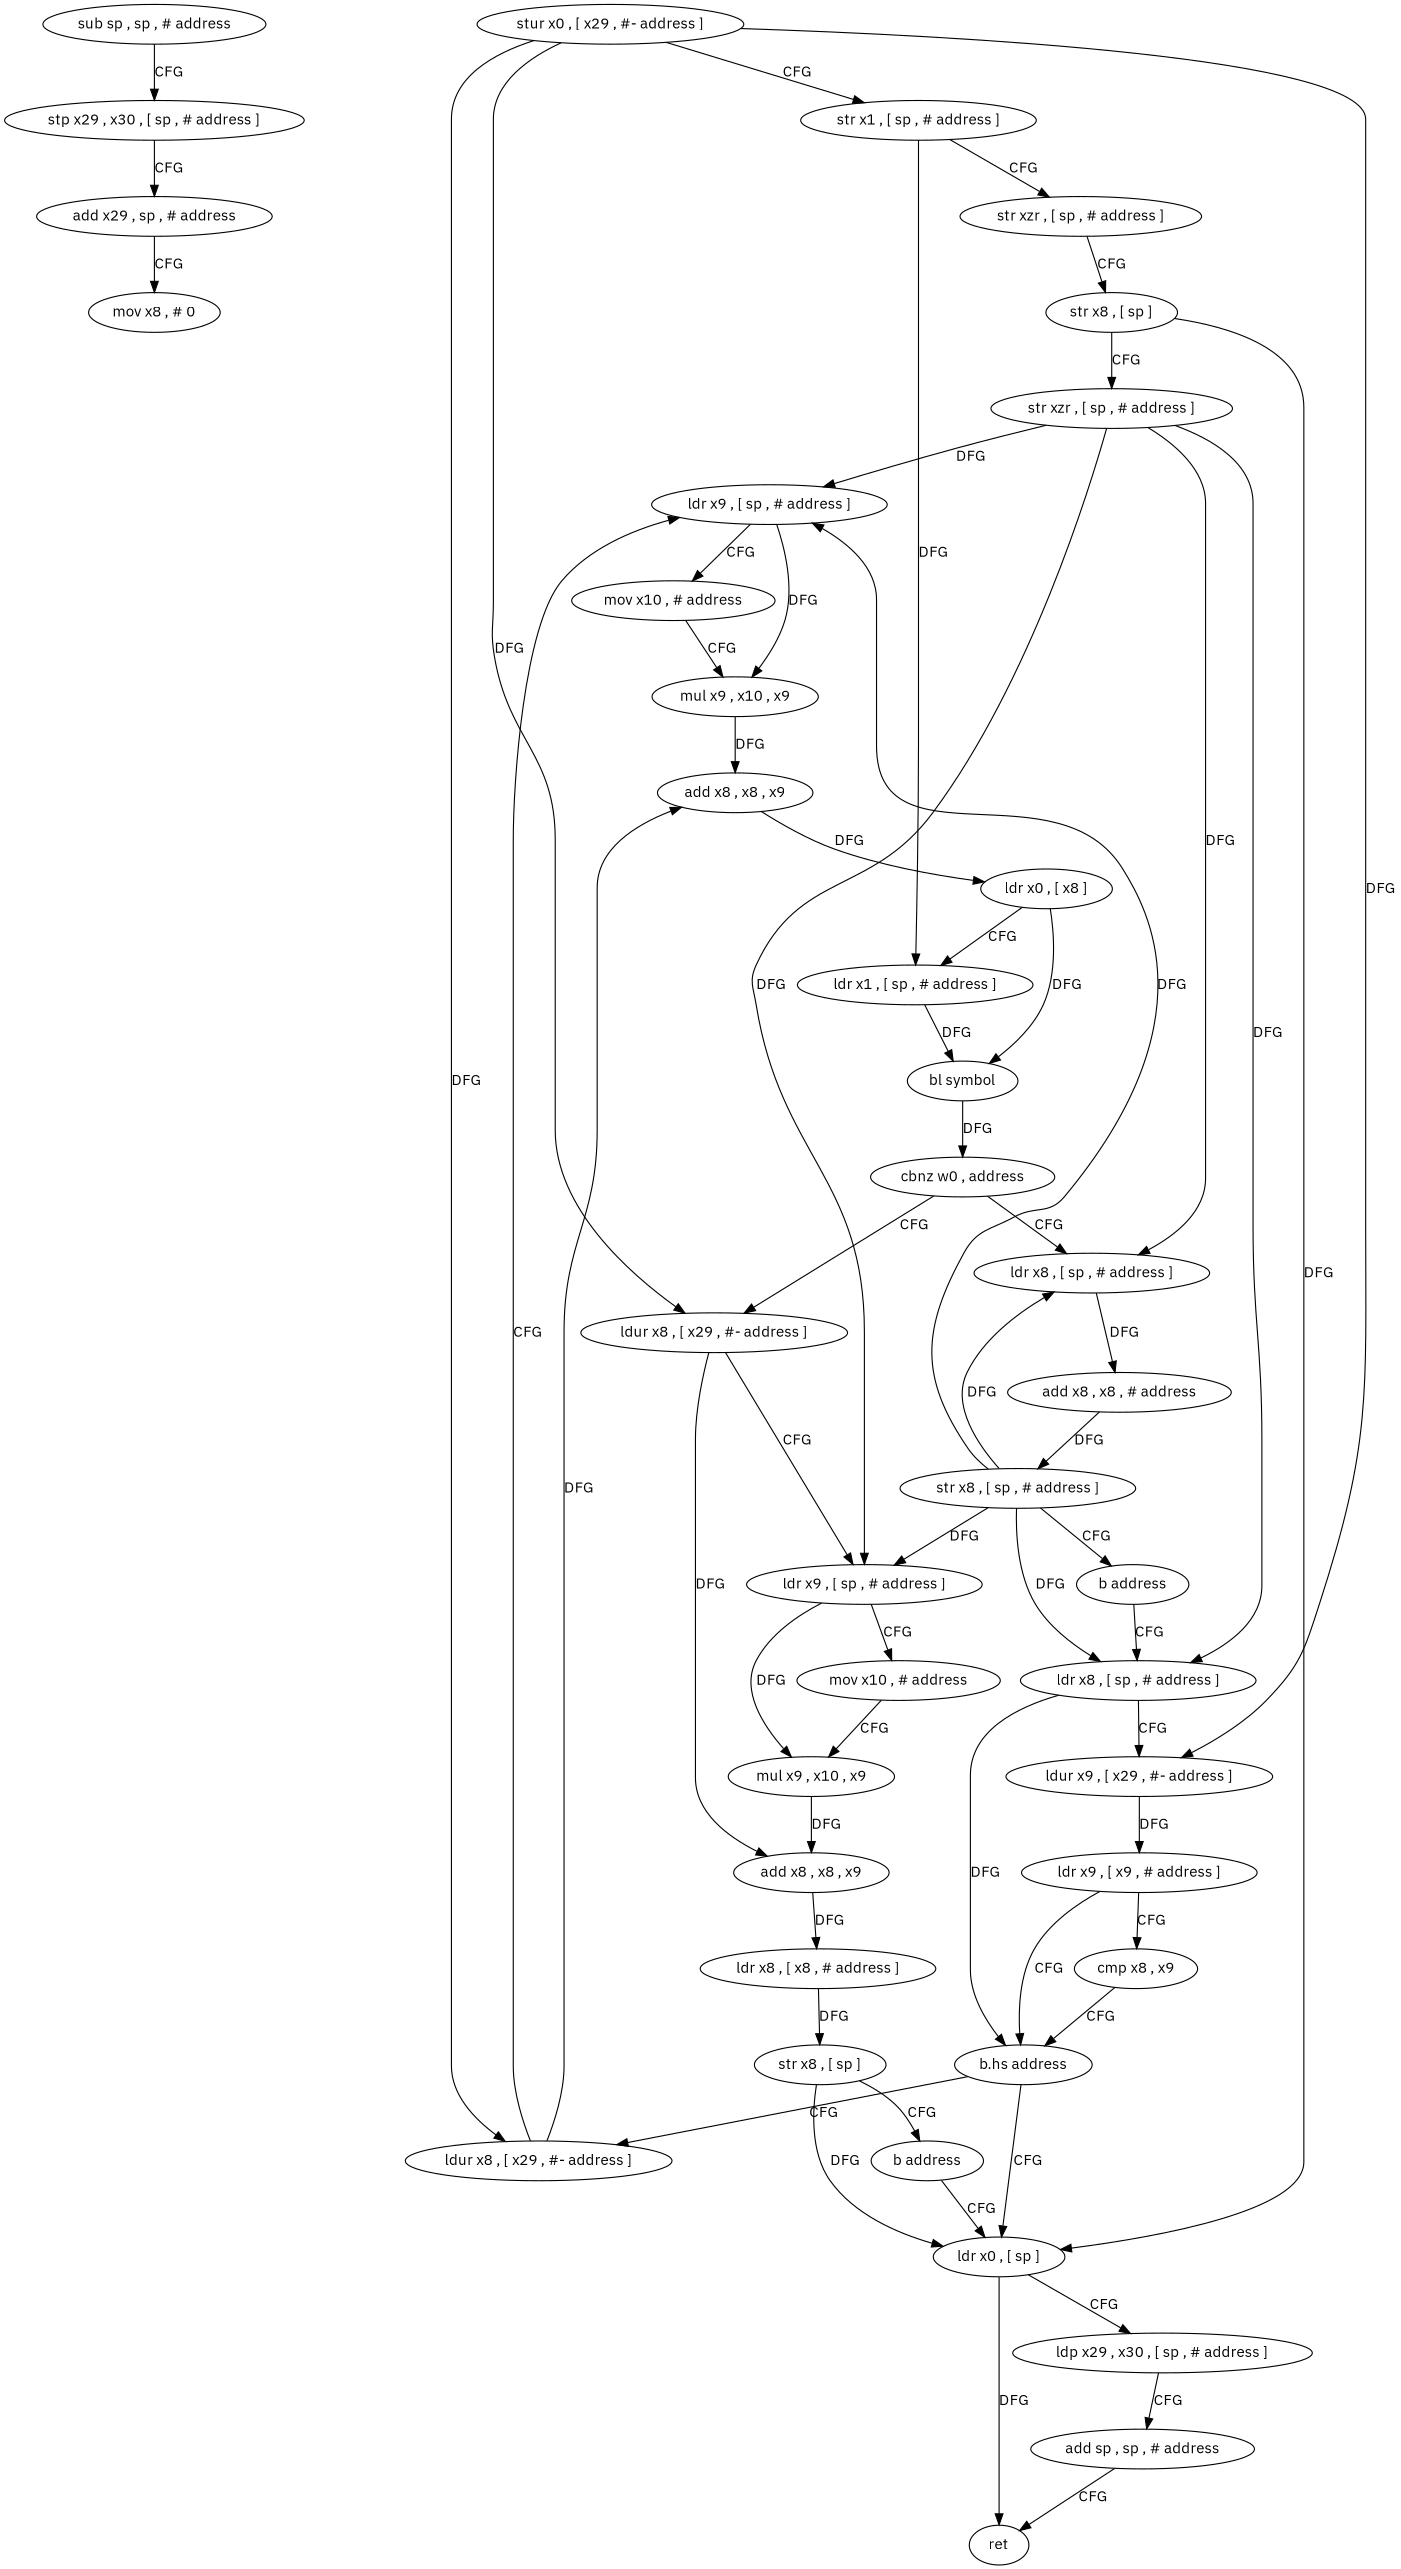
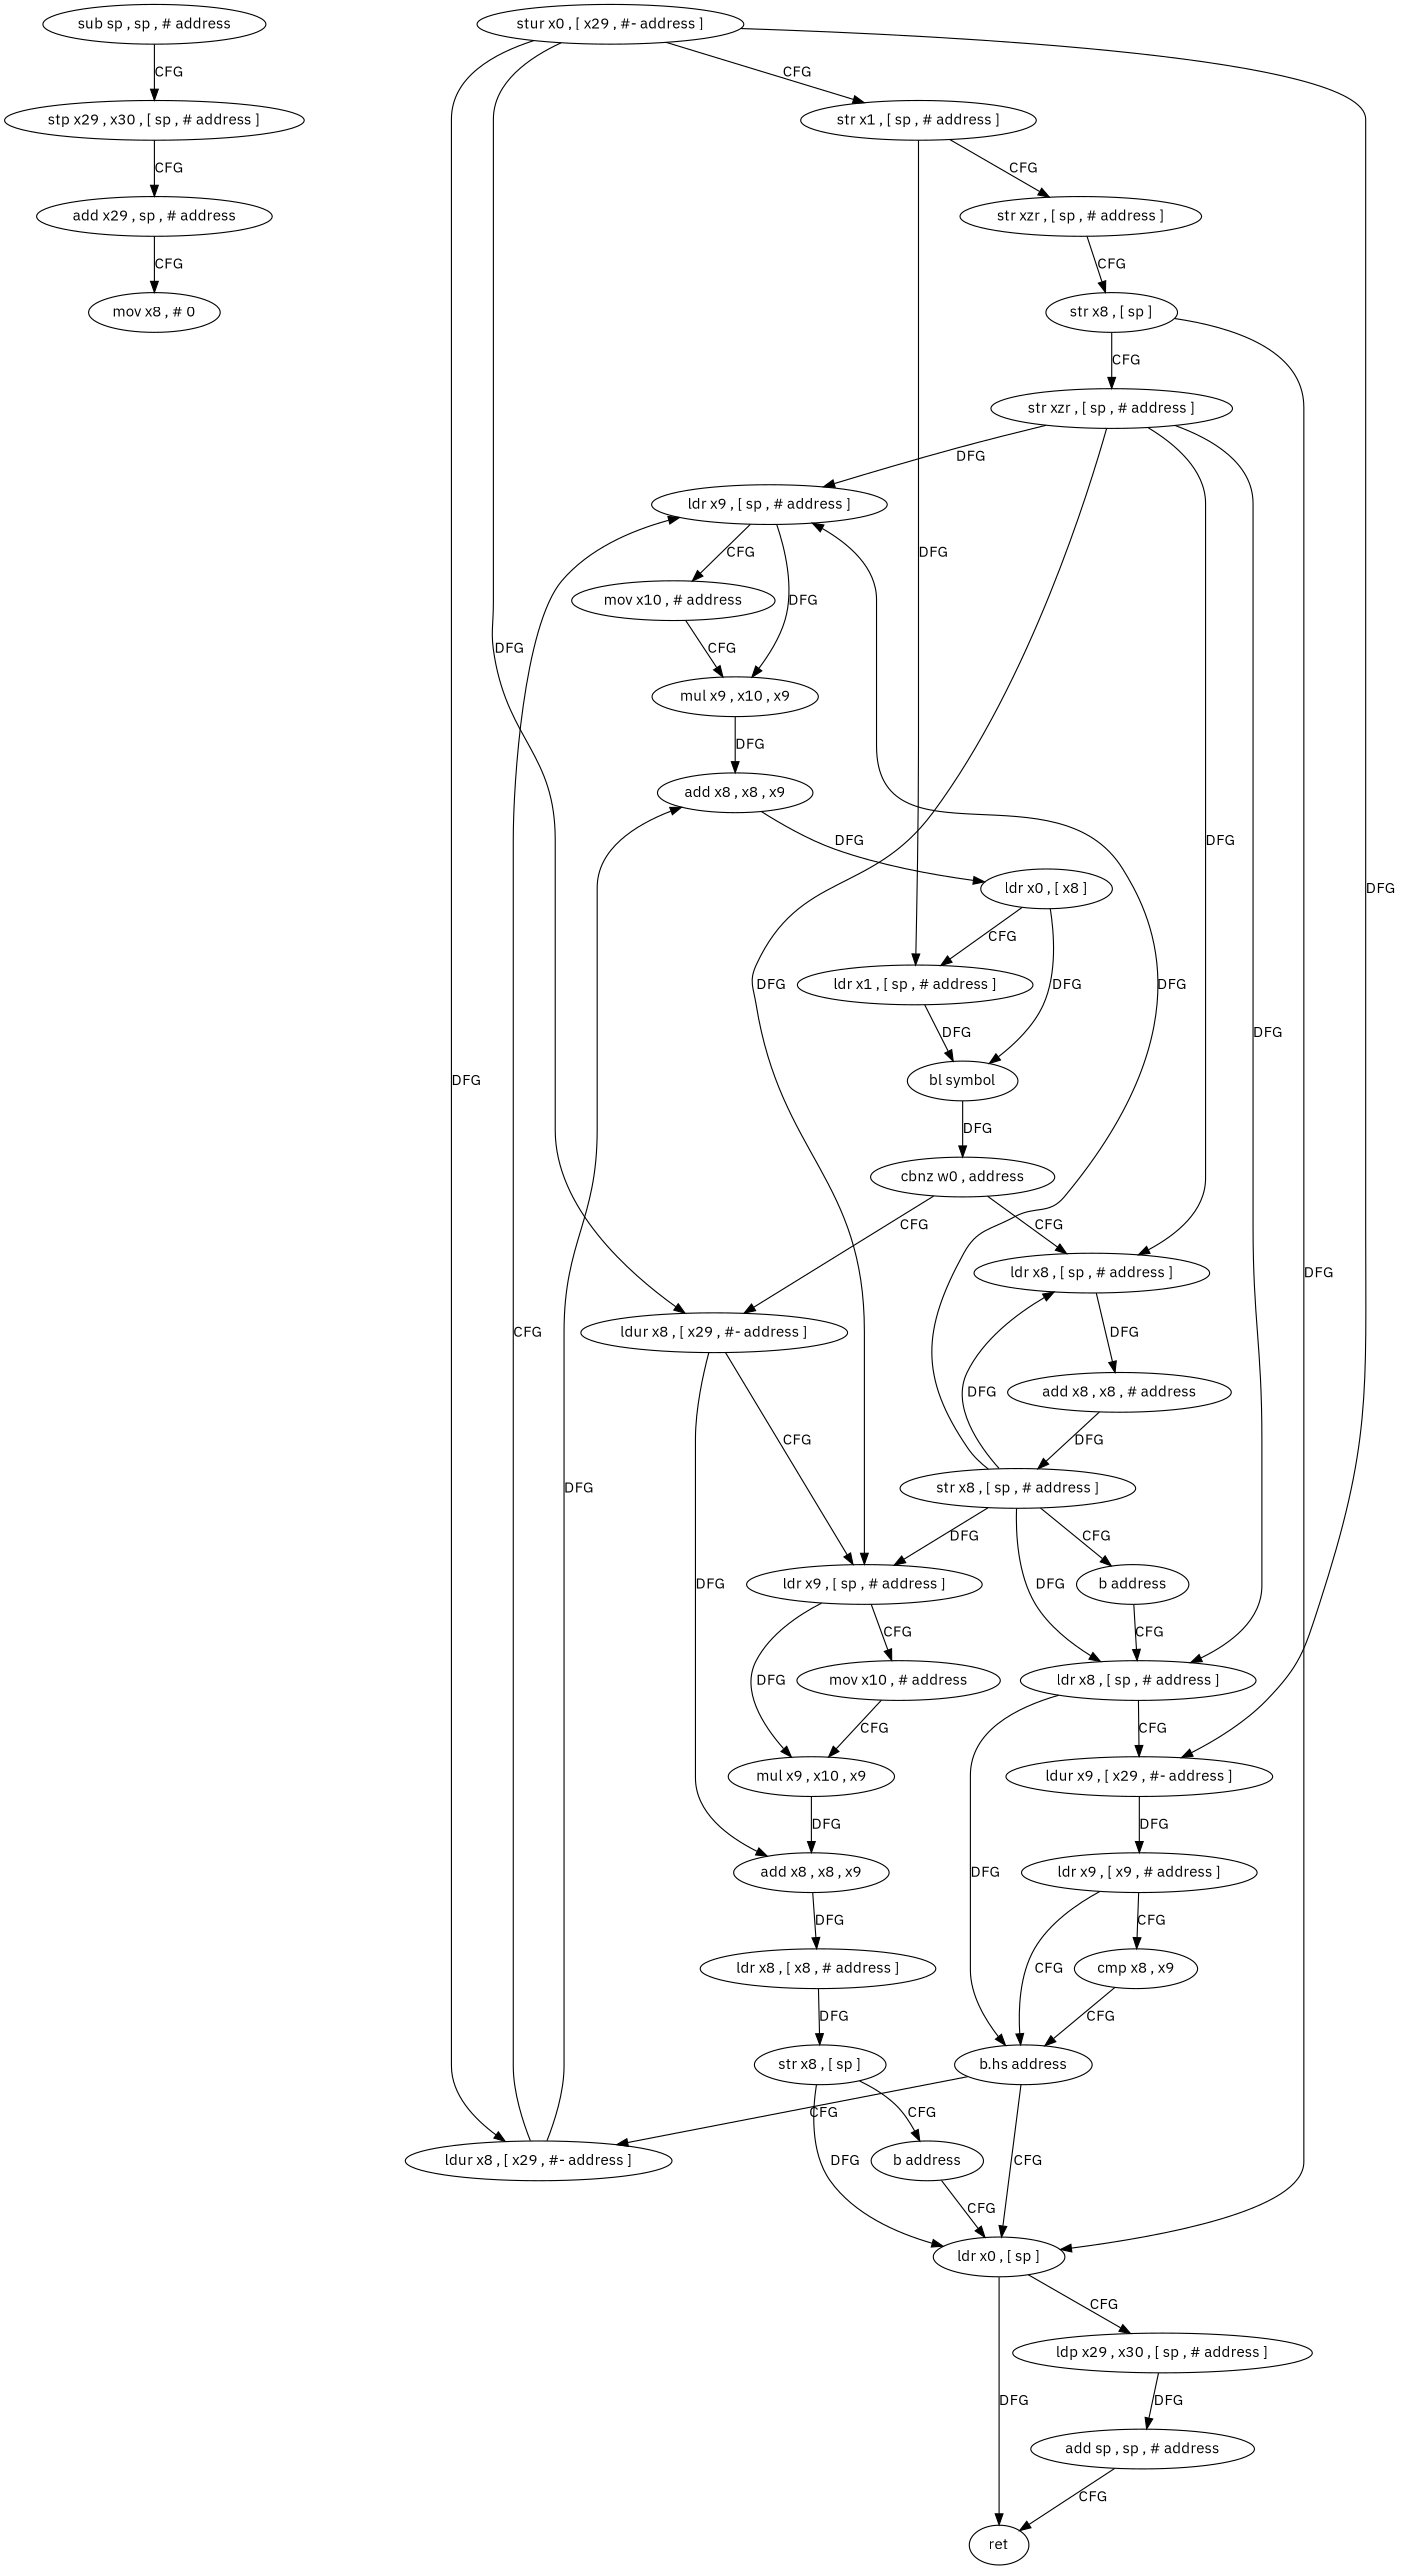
  digraph {
    fontname="IBM Plex Sans"
    node [fontname="IBM Plex Sans"]
    edge [fontname="IBM Plex Sans"]
    n1 [label="sub sp , sp , # address"]
    n2 [label="stp x29 , x30 , [ sp , # address ]"]
    n3 [label="add x29 , sp , # address"]
    n4 [label="mov x8 , # 0"]
    n5 [label="stur x0 , [ x29 , #- address ]"]
    n6 [label="str x1 , [ sp , # address ]"]
    n7 [label="ldur x8 , [ x29 , #- address ]"]
    n8 [label="ldur x8 , [ x29 , #- address ]"]
    n9 [label="ldur x9 , [ x29 , #- address ]"]
    n10 [label="str xzr , [ sp , # address ]"]
    n11 [label="ldr x1 , [ sp , # address ]"]
    n12 [label="ldr x9 , [ sp , # address ]"]
    n13 [label="add x8 , x8 , x9"]
    n14 [label="ldr x9 , [ sp , # address ]"]
    n15 [label="add x8 , x8 , x9"]
    n16 [label="ldr x9 , [ x9 , # address ]"]
    n17 [label="str x8 , [ sp ]"]
    n18 [label="bl symbol"]
    n19 [label="str xzr , [ sp , # address ]"]
    n20 [label="ldr x0 , [ sp ]"]
    n21 [label="ldr x8 , [ sp , # address ]"]
    n22 [label="ldr x8 , [ sp , # address ]"]
    n23 [label="ldp x29 , x30 , [ sp , # address ]"]
    n24 [label=ret]
    n25 [label="b.hs address"]
    n26 [label="mov x10 , # address"]
    n27 [label="mul x9 , x10 , x9"]
    n28 [label="add x8 , x8 , # address"]
    n29 [label="mov x10 , # address"]
    n30 [label="mul x9 , x10 , x9"]
    n31 [label="add sp , sp , # address"]
    n32 [label="ldr x0 , [ x8 ]"]
    n33 [label="cbnz w0 , address"]
    n34 [label="str x8 , [ sp , # address ]"]
    n35 [label="ldr x8 , [ x8 , # address ]"]
    n36 [label="b address"]
    n37 [label="str x8 , [ sp ]"]
    n38 [label="b address"]
    n39 [label="cmp x8 , x9"]
    n1 -> n2 [label=CFG]
    n2 -> n3 [label=CFG]
    n3 -> n4 [label=CFG]
    n5 -> n6 [label=CFG]
    n5 -> n7 [label=DFG]
    n5 -> n8 [label=DFG]
    n5 -> n9 [label=DFG]
    n6 -> n10 [label=CFG]
    n6 -> n11 [label=DFG]
    n7 -> n12 [label=CFG]
    n7 -> n13 [label=DFG]
    n8 -> n14 [label=CFG]
    n8 -> n15 [label=DFG]
    n9 -> n16 [label=DFG]
    n10 -> n17 [label=CFG]
    n11 -> n18 [label=DFG]
    n12 -> n26 [label=CFG]
    n12 -> n27 [label=DFG]
    n13 -> n32 [label=DFG]
    n14 -> n29 [label=CFG]
    n14 -> n30 [label=DFG]
    n15 -> n35 [label=DFG]
    n16 -> n25 [label=CFG]
    n16 -> n39 [label=CFG]
    n17 -> n19 [label=CFG]
    n17 -> n20 [label=DFG]
    n18 -> n33 [label=DFG]
    n19 -> n12 [label=DFG]
    n19 -> n14 [label=DFG]
    n19 -> n21 [label=DFG]
    n19 -> n22 [label=DFG]
    n20 -> n23 [label=CFG]
    n20 -> n24 [label=DFG]
    n21 -> n9 [label=CFG]
    n21 -> n25 [label=DFG]
    n22 -> n28 [label=DFG]
-   n23 -> n31 [label=CFG]
+   n23 -> n31 [label=DFG]
    n25 -> n7 [label=CFG]
    n25 -> n20 [label=CFG]
    n26 -> n27 [label=CFG]
    n27 -> n13 [label=DFG]
    n28 -> n34 [label=DFG]
    n29 -> n30 [label=CFG]
    n30 -> n15 [label=DFG]
    n31 -> n24 [label=CFG]
    n32 -> n11 [label=CFG]
    n32 -> n18 [label=DFG]
    n33 -> n8 [label=CFG]
    n33 -> n22 [label=CFG]
    n34 -> n12 [label=DFG]
    n34 -> n14 [label=DFG]
    n34 -> n21 [label=DFG]
    n34 -> n22 [label=DFG]
    n34 -> n36 [label=CFG]
    n35 -> n37 [label=DFG]
    n36 -> n21 [label=CFG]
    n37 -> n20 [label=DFG]
    n37 -> n38 [label=CFG]
    n38 -> n20 [label=CFG]
    n39 -> n25 [label=CFG]
  }
